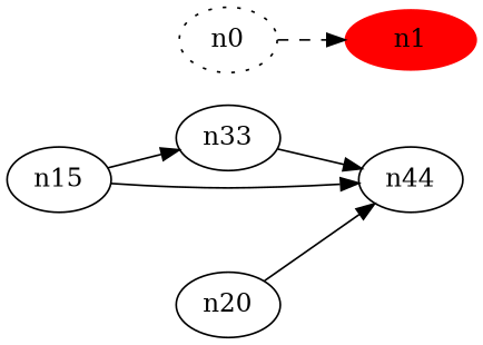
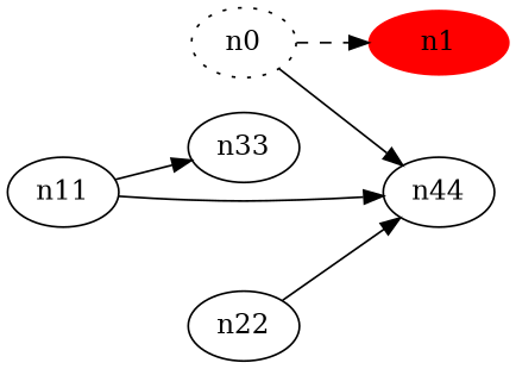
  digraph {
    fontcolor=blue
    rankdir=LR
    n0 [fillcolor="#123456" style=dotted]
    n1 [color=red height=2147483647 style=filled width=1]
-   n11 [label=n15]
+   n11
    n33
    n44
-   n22 [label=n20]
+   n22
    n0 -> n1 [style=dashed]
    n11 -> n33
    n11 -> n44
-   n33 -> n44
+   n0 -> n44
    n22 -> n44
  }
